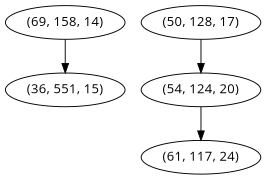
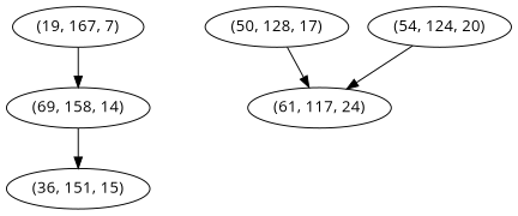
  digraph {
    fontname="Open Sans"
    node [fontname="Open Sans"]
    edge [fontname="Open Sans"]
    n1 [label="(69, 158, 14)"]
-   "(36, 151, 15)" [label="(36, 551, 15)"]
+   "(19, 167, 7)"
+   "(36, 151, 15)"
    "(50, 128, 17)"
    "(54, 124, 20)"
    "(61, 117, 24)"
    n1 -> "(36, 151, 15)"
-   "(50, 128, 17)" -> "(54, 124, 20)"
+   "(19, 167, 7)" -> n1
+   "(50, 128, 17)" -> "(61, 117, 24)"
    "(54, 124, 20)" -> "(61, 117, 24)"
  }
